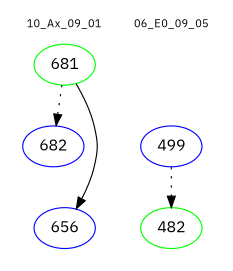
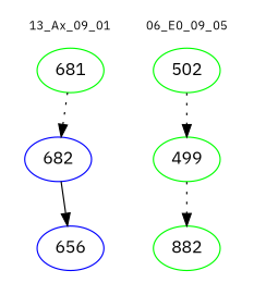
  digraph {
    fontname="IBM Plex Sans"
    node [color=green fontname="IBM Plex Sans"]
    edge [color=black fontname="IBM Plex Sans" style=dotted]
    n1 [label=681]
    n2 [color=blue label=682]
    n3 [color=blue label=656]
-   n5 [color=blue label=499]
-   n6 [label=482]
+   n4 [label=502]
+   n5 [label=499]
+   n6 [label=882]
    subgraph cluster_1 {
      color=white
      fontsize=10
-     label="10_Ax_09_01"
+     label="13_Ax_09_01"
      n1
      n2
      n3
    }
    subgraph cluster_2 {
      color=white
      fontsize=10
      label="06_E0_09_05"
+     n4
      n5
      n6
    }
    n1 -> n2
-   n1 -> n3 [style=solid]
+   n2 -> n3 [style=solid]
+   n4 -> n5
    n5 -> n6
  }
